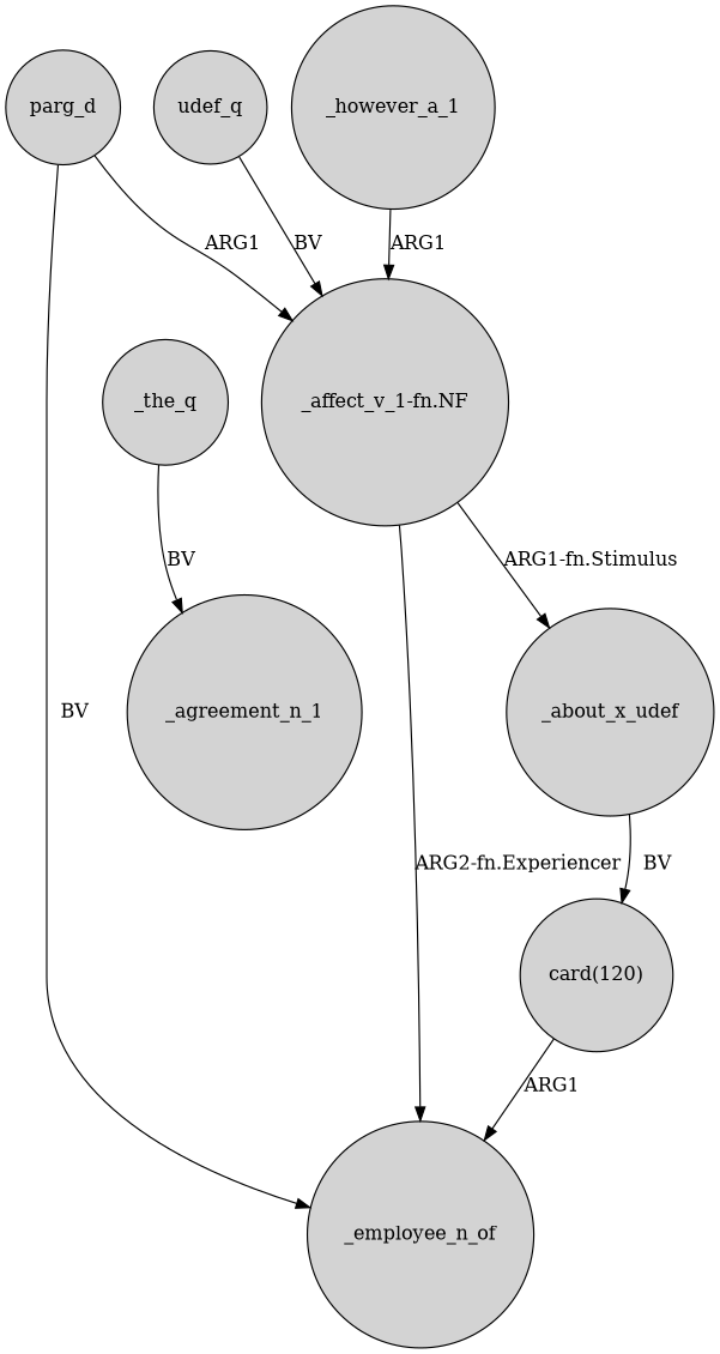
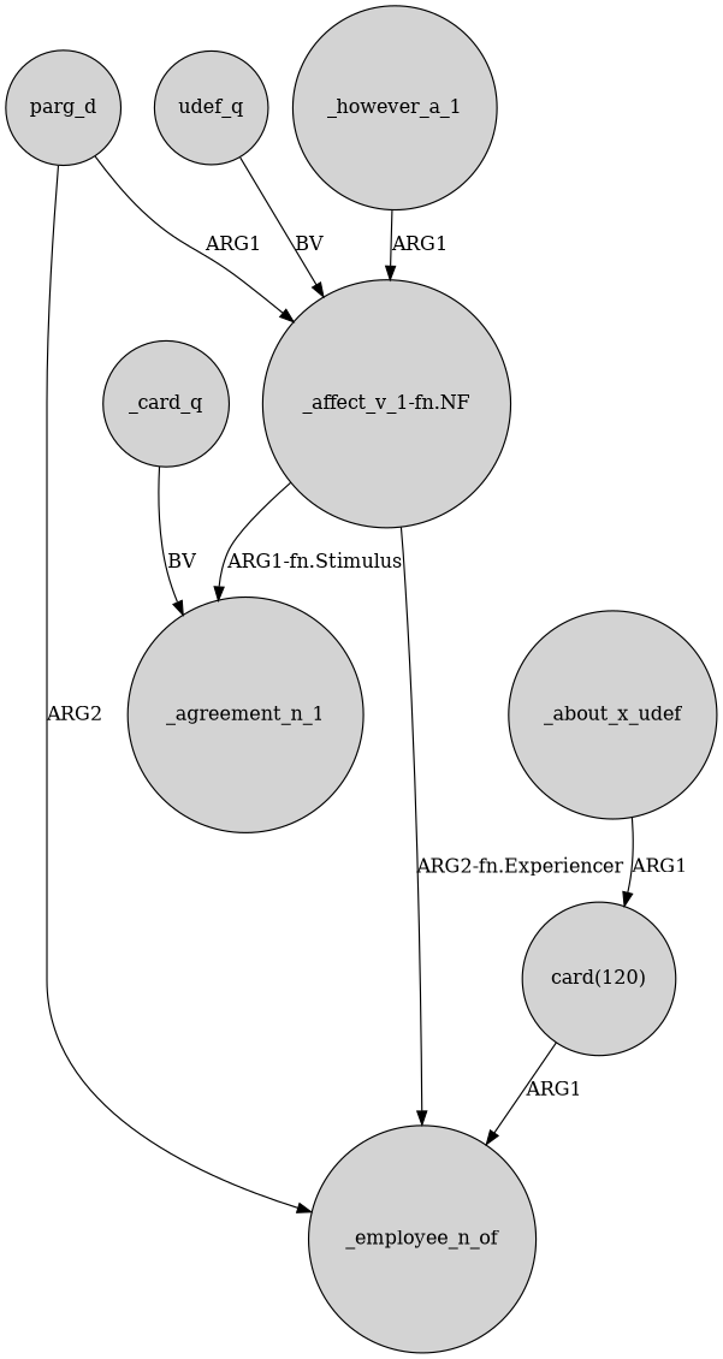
  digraph {
    node [shape=circle style=filled]
    n1 [label=_about_x_udef]
    "card(120)"
    _employee_n_of
    "_affect_v_1-fn.NF"
    _agreement_n_1
-   _the_q
+   _the_q [label=_card_q]
    parg_d
    udef_q
    _however_a_1
-   n1 -> "card(120)" [label=BV]
+   n1 -> "card(120)" [label=ARG1]
    "card(120)" -> _employee_n_of [label=ARG1]
    "_affect_v_1-fn.NF" -> _employee_n_of [label="ARG2-fn.Experiencer"]
-   "_affect_v_1-fn.NF" -> n1 [label="ARG1-fn.Stimulus"]
+   "_affect_v_1-fn.NF" -> _agreement_n_1 [label="ARG1-fn.Stimulus"]
    _the_q -> _agreement_n_1 [label=BV]
-   parg_d -> _employee_n_of [label=BV]
+   parg_d -> _employee_n_of [label=ARG2]
    parg_d -> "_affect_v_1-fn.NF" [label=ARG1]
    udef_q -> "_affect_v_1-fn.NF" [label=BV]
    _however_a_1 -> "_affect_v_1-fn.NF" [label=ARG1]
  }
